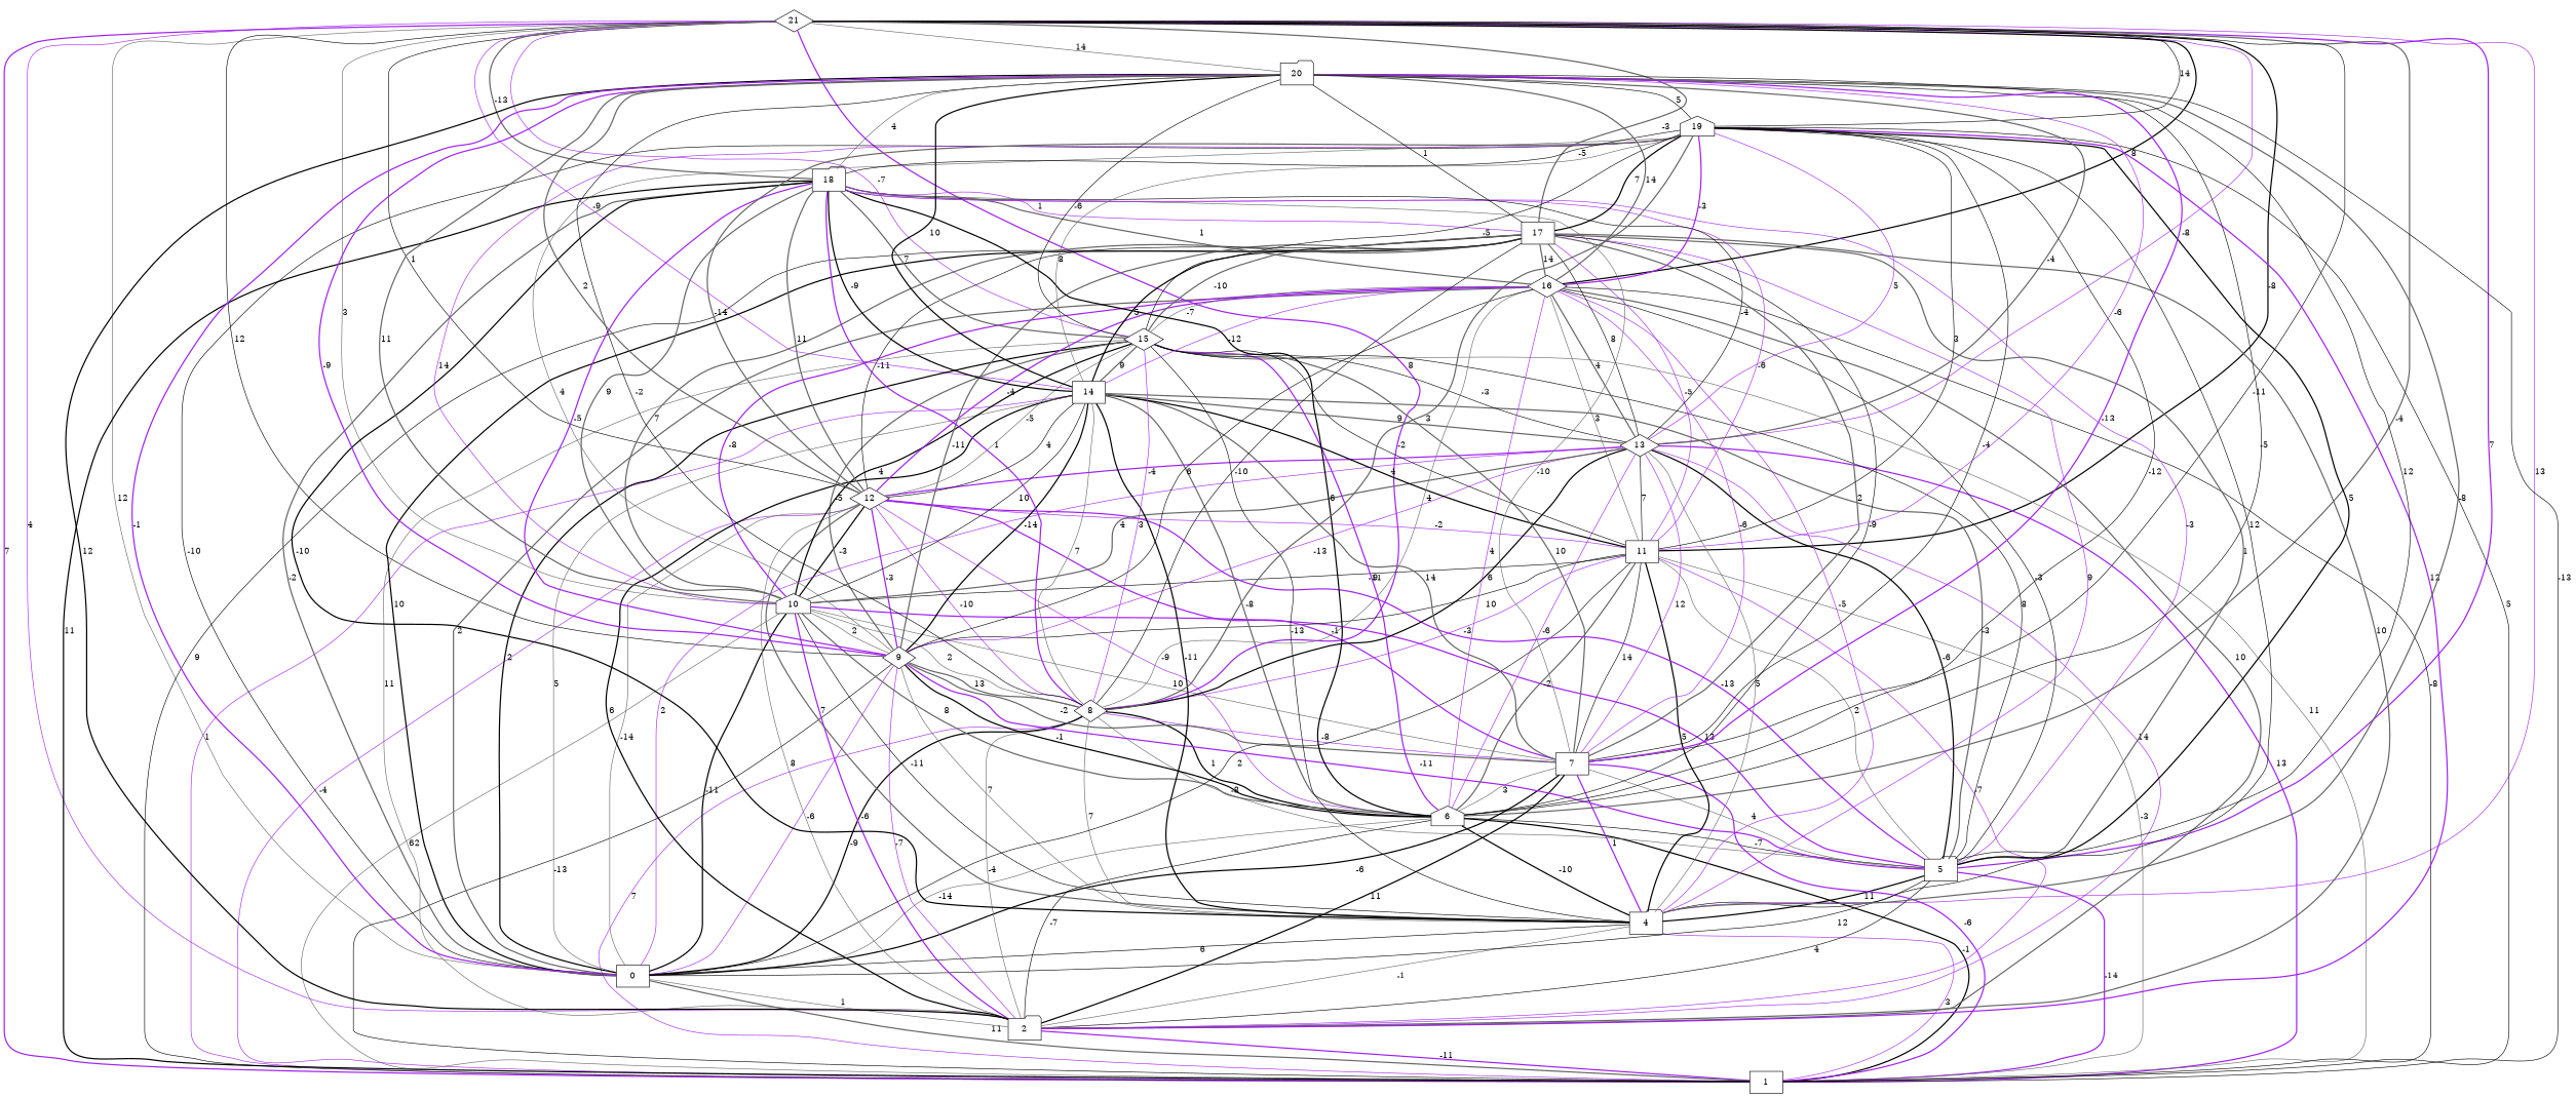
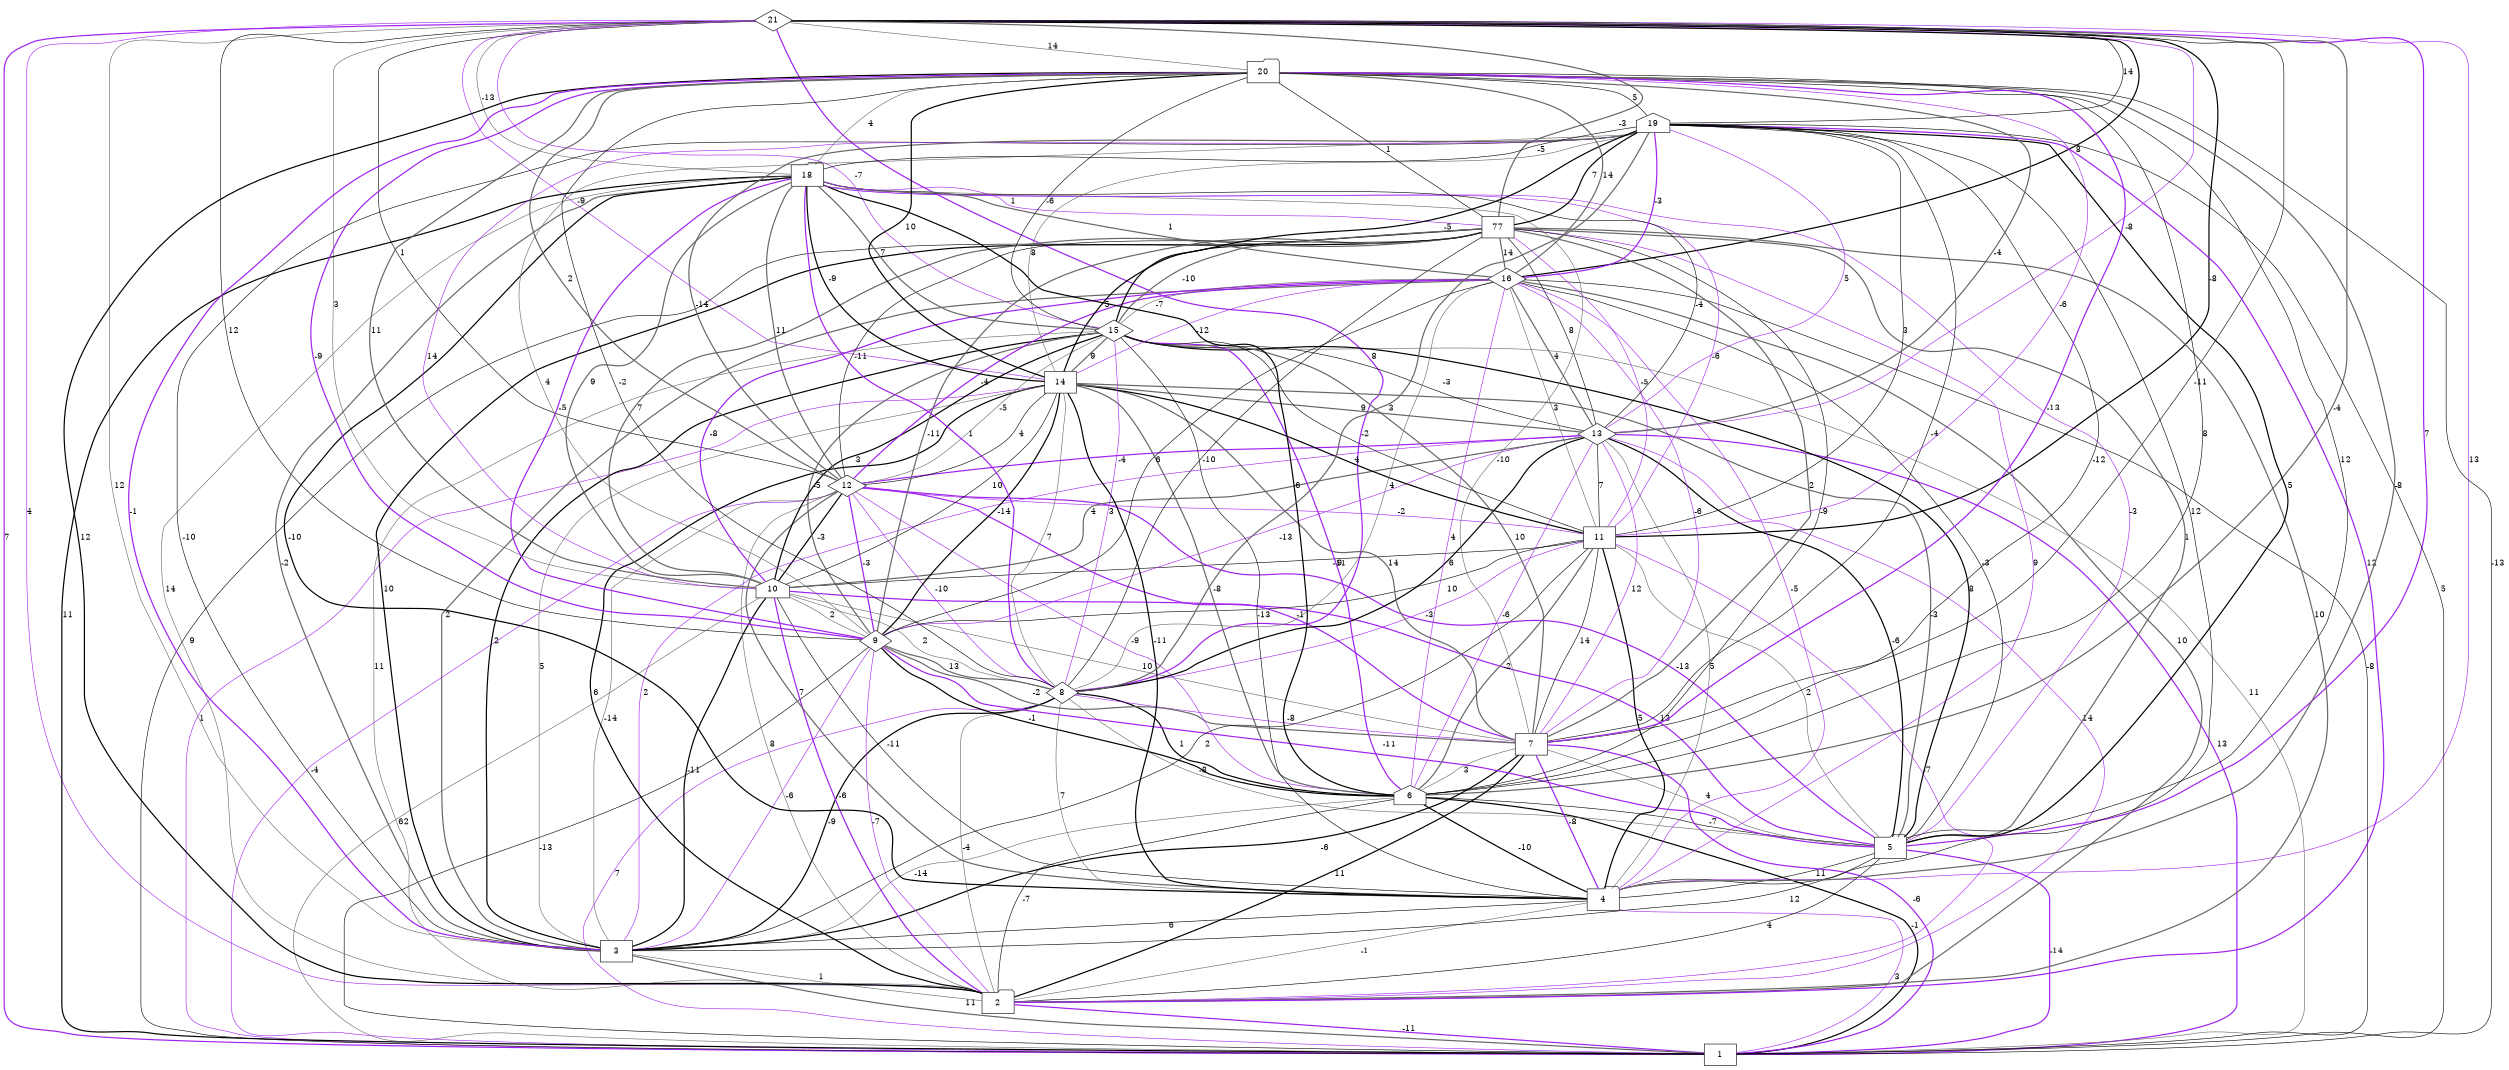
  graph {
    fontname="Helvetica,Arial,sans-serif"
    node [shape=diamond]
    edge [color=black style=solid]
    1 [shape=box]
    21
    2 [shape=folder]
-   3 [shape=box label=0]
+   3 [shape=box]
    4 [shape=folder]
    5 [shape=folder]
    6 [shape=house]
    7 [shape=box]
    8
    9
    10 [shape=house]
    11 [shape=box]
    12
    13
    14 [shape=box]
    15
    16
-   17 [shape=box]
+   17 [shape=box label=77]
    18 [shape=folder]
    19 [shape=house]
    20 [shape=folder]
    21 -- 1 [color=purple label=7 style=bold]
    21 -- 2 [color=purple label=4]
    21 -- 3 [color=gray40 label=12]
    21 -- 4 [color=purple label=13]
    21 -- 5 [color=purple label=7 style=bold]
    21 -- 6 [color=gray40 label=-4 style=bold]
    21 -- 7 [label=-11]
    21 -- 8 [color=purple label=8 style=bold]
    21 -- 9 [label=12]
    21 -- 10 [color=gray40 label=3]
    21 -- 11 [label=-8 style=bold]
    21 -- 12 [label=1]
    21 -- 13 [color=purple label=-8]
    21 -- 14 [color=purple label=-9]
    21 -- 15 [color=purple label=-7]
    21 -- 16 [label=8 style=bold]
    21 -- 17 [color=gray40 label=-3 style=bold]
-   21 -- 18 [color=gray40 label=-13 style=bold]
+   21 -- 18 [color=gray40 label=-13]
    21 -- 19 [label=14]
    21 -- 20 [color=gray40 label=14]
    2 -- 1 [color=purple label=-11 style=bold]
    3 -- 1 [color=gray40 label=11 style=bold]
    3 -- 2 [color=gray40 label=1]
    4 -- 1 [color=purple label=3]
    4 -- 2 [color=gray40 label=-1]
    4 -- 3 [label=6]
    5 -- 1 [color=purple label=-14 style=bold]
    5 -- 2 [label=4]
    5 -- 3 [label=12]
-   5 -- 4 [label=11 style=bold]
+   5 -- 4 [label=11]
    6 -- 1 [label=-1 style=bold]
    6 -- 2 [label=-7]
    6 -- 3 [color=gray40 label=-14]
    6 -- 4 [label=-10 style=bold]
    6 -- 5 [label=-7]
    7 -- 1 [color=purple label=-6 style=bold]
    7 -- 2 [label=11 style=bold]
    7 -- 3 [label=-6 style=bold]
-   7 -- 4 [color=purple label=1 style=bold]
+   7 -- 4 [color=purple label=-8 style=bold]
    7 -- 5 [color=gray40 label=4]
    7 -- 6 [color=gray40 label=3]
    8 -- 1 [color=purple label=7]
    8 -- 2 [color=gray40 label=-4]
    8 -- 3 [label=-9 style=bold]
    8 -- 4 [color=gray40 label=7]
    8 -- 5 [color=gray40 label=-8]
    8 -- 6 [label=1 style=bold]
    8 -- 7 [color=purple label=-8]
    9 -- 1 [label=-13]
    9 -- 2 [color=purple label=-7]
    9 -- 3 [color=purple label=-6]
-   9 -- 4 [color=gray40 label=7]
    9 -- 5 [color=purple label=-11 style=bold]
    9 -- 6 [label=-1 style=bold]
    9 -- 7 [color=gray40 label=-2 style=bold]
    9 -- 8 [color=gray40 label=13 style=bold]
    10 -- 1 [color=gray40 label=62]
    10 -- 2 [color=purple label=-6 style=bold]
    10 -- 3 [label=-11 style=bold]
    10 -- 4 [label=-11]
    10 -- 5 [color=purple label=13 style=bold]
-   10 -- 6 [color=gray40 label=8 style=bold]
    10 -- 7 [color=gray40 label=10]
    10 -- 8 [color=gray40 label=2]
    10 -- 9 [color=gray40 label=2]
-   11 -- 1 [color=gray40 label=-3]
    11 -- 2 [color=purple label=-7]
    11 -- 3 [label=2]
    11 -- 4 [label=5 style=bold]
    11 -- 5 [color=gray40 label=2]
    11 -- 6 [color=gray40 label=-2 style=bold]
    11 -- 7 [label=14]
    11 -- 8 [color=purple label=-3]
    11 -- 9 [label=10]
    11 -- 10 [label=-11]
    12 -- 1 [color=purple label=-4]
    12 -- 2 [color=gray40 label=8]
    12 -- 3 [color=gray40 label=-14]
    12 -- 4 [color=gray40 label=7 style=bold]
    12 -- 5 [color=purple label=-13 style=bold]
    12 -- 6 [color=purple label=-9]
    12 -- 7 [color=purple label=-1 style=bold]
    12 -- 8 [color=purple label=-10]
    12 -- 9 [color=purple label=-3 style=bold]
    12 -- 10 [label=-3 style=bold]
    12 -- 11 [color=purple label=-2]
    13 -- 1 [color=purple label=13 style=bold]
    13 -- 2 [color=purple label=14]
    13 -- 3 [color=purple label=2]
    13 -- 4 [color=gray40 label=5]
    13 -- 5 [label=-6 style=bold]
    13 -- 6 [color=purple label=-6]
    13 -- 7 [color=purple label=12]
    13 -- 8 [label=6 style=bold]
    13 -- 9 [color=purple label=-13]
    13 -- 10 [color=gray40 label=4 style=bold]
    13 -- 11 [label=7]
    13 -- 12 [color=purple label=-4 style=bold]
    14 -- 1 [color=purple label=1]
    14 -- 2 [label=6 style=bold]
    14 -- 3 [color=gray40 label=5]
    14 -- 4 [label=-11 style=bold]
    14 -- 5 [color=gray40 label=-3 style=bold]
    14 -- 6 [color=gray40 label=-8 style=bold]
    14 -- 7 [color=gray40 label=14 style=bold]
    14 -- 8 [color=gray40 label=7]
    14 -- 9 [label=-14 style=bold]
    14 -- 10 [label=10]
    14 -- 11 [label=4 style=bold]
    14 -- 12 [label=4]
    14 -- 13 [color=gray40 label=9 style=bold]
    15 -- 1 [color=gray40 label=11]
    15 -- 2 [color=gray40 label=11]
    15 -- 3 [label=2 style=bold]
    15 -- 4 [label=-13]
-   15 -- 5 [label=8]
+   15 -- 5 [label=8 style=bold]
    15 -- 6 [color=purple label=9 style=bold]
    15 -- 7 [color=gray40 label=10 style=bold]
    15 -- 8 [color=purple label=3]
    15 -- 9 [color=gray40 label=-5 style=bold]
-   15 -- 10 [label=4 style=bold]
+   15 -- 10 [label=3 style=bold]
    15 -- 11 [label=-2]
    15 -- 12 [color=gray40 label=-5]
    15 -- 13 [label=-3]
    15 -- 14 [color=gray40 label=9 style=bold]
    16 -- 1 [label=-8]
    16 -- 2 [color=gray40 label=10 style=bold]
    16 -- 3 [color=gray40 label=2 style=bold]
    16 -- 4 [color=purple label=-5]
    16 -- 5 [label=-3]
    16 -- 6 [color=purple label=4]
    16 -- 7 [color=purple label=-6]
    16 -- 8 [color=gray40 label=4]
    16 -- 9 [label=6]
    16 -- 10 [color=purple label=-8 style=bold]
    16 -- 11 [color=gray40 label=3]
    16 -- 12 [color=purple label=-4 style=bold]
    16 -- 13 [color=gray40 label=4 style=bold]
    16 -- 14 [color=purple label=-12]
    16 -- 15 [color=gray40 label=-7]
    17 -- 1 [label=9]
    17 -- 2 [color=gray40 label=10 style=bold]
    17 -- 3 [label=10 style=bold]
    17 -- 4 [color=purple label=9]
    17 -- 5 [color=gray40 label=1 style=bold]
    17 -- 6 [label=-9]
    17 -- 7 [color=gray40 label=2 style=bold]
    17 -- 8 [label=-10]
    17 -- 9 [color=gray40 label=-11 style=bold]
    17 -- 10 [color=gray40 label=7 style=bold]
    17 -- 11 [color=purple label=-5]
    17 -- 12 [label=-11]
    17 -- 13 [label=8]
    17 -- 14 [label=5 style=bold]
    17 -- 15 [color=gray40 label=-10 style=bold]
    17 -- 16 [color=gray40 label=14 style=bold]
    18 -- 1 [label=11 style=bold]
+   18 -- 2 [color=gray40 label=14]
    18 -- 3 [color=gray40 label=-2 style=bold]
    18 -- 4 [label=-10 style=bold]
    18 -- 5 [color=purple label=-3]
    18 -- 6 [label=6 style=bold]
    18 -- 7 [color=gray40 label=-10]
    18 -- 8 [color=purple label=1 style=bold]
    18 -- 9 [color=purple label=-5 style=bold]
    18 -- 10 [color=gray40 label=9 style=bold]
    18 -- 11 [color=purple label=-6]
    18 -- 12 [color=gray40 label=11 style=bold]
    18 -- 13 [label=-4]
    18 -- 14 [label=-9 style=bold]
    18 -- 15 [color=gray40 label=7 style=bold]
    18 -- 16 [color=gray40 label=1 style=bold]
    18 -- 17 [color=purple label=1]
    19 -- 1 [label=5]
    19 -- 2 [color=purple label=12 style=bold]
    19 -- 3 [label=-10]
    19 -- 4 [label=12]
    19 -- 5 [label=5 style=bold]
    19 -- 6 [label=-12]
    19 -- 7 [label=-4]
    19 -- 8 [color=gray40 label=3 style=bold]
    19 -- 9 [color=gray40 label=4]
    19 -- 10 [color=purple label=14]
    19 -- 11 [label=3]
    19 -- 12 [color=gray40 label=-14 style=bold]
    19 -- 13 [color=purple label=5]
    19 -- 14 [color=gray40 label=8]
-   19 -- 15 [label=-5]
+   19 -- 15 [label=-5 style=bold]
    19 -- 16 [color=purple label=-3 style=bold]
    19 -- 17 [label=7 style=bold]
    19 -- 18 [label=-5]
    20 -- 1 [label=-13]
    20 -- 2 [label=12 style=bold]
    20 -- 3 [color=purple label=-1 style=bold]
    20 -- 4 [color=gray40 label=-8 style=bold]
    20 -- 5 [label=12]
-   20 -- 6 [label=-5]
+   20 -- 6 [label=8]
    20 -- 7 [color=purple label=-13 style=bold]
    20 -- 8 [label=-2]
    20 -- 9 [color=purple label=-9 style=bold]
    20 -- 10 [color=gray40 label=11 style=bold]
    20 -- 11 [color=purple label=-6]
    20 -- 12 [color=gray40 label=2 style=bold]
    20 -- 13 [color=gray40 label=-4 style=bold]
    20 -- 14 [label=10 style=bold]
    20 -- 15 [label=-6]
    20 -- 16 [color=gray40 label=14 style=bold]
    20 -- 17 [label=1]
    20 -- 18 [color=gray40 label=4]
    20 -- 19 [label=5]
  }
